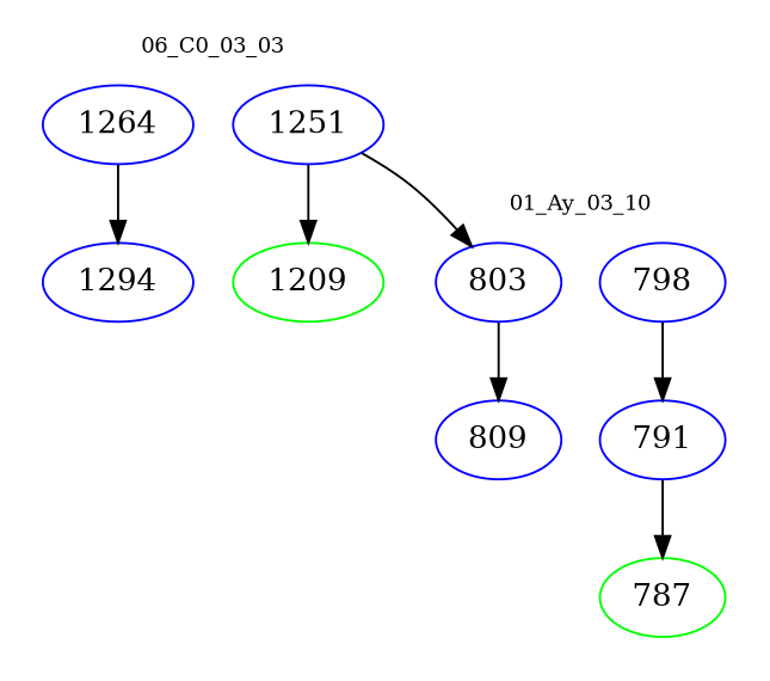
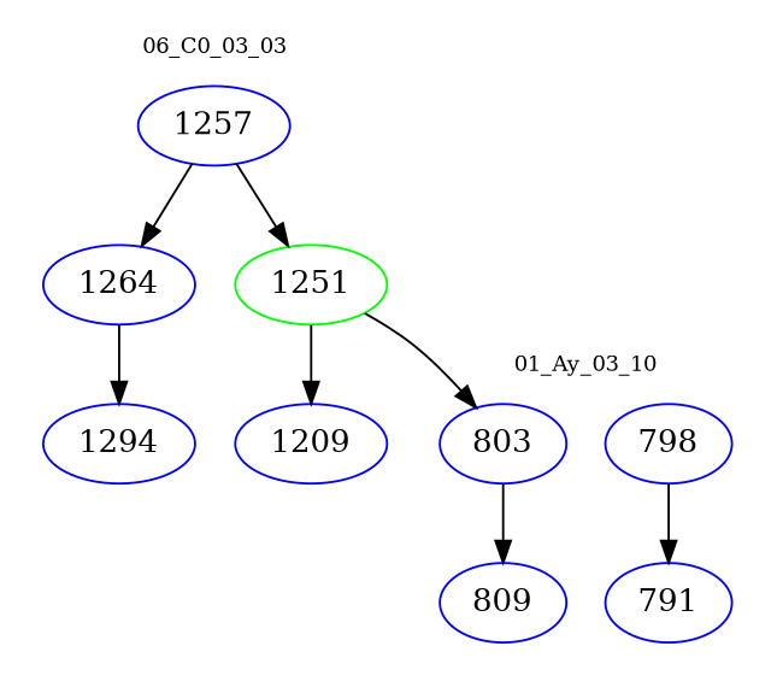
  digraph {
    node [color=blue]
    edge [color=black]
    n1 [label=798]
    n2 [label=791]
    n3 [label=803]
-   n4 [color=green label=787]
    n5 [label=809]
-   n7 [label=1251]
+   n6 [label=1257]
+   n7 [color=green label=1251]
    n8 [label=1264]
-   n9 [color=green label=1209]
+   n9 [label=1209]
    n10 [label=1294]
    subgraph cluster_1 {
      color=white
      fontsize=10
      label="01_Ay_03_10"
      n1
      n2
      n3
-     n4
      n5
    }
    subgraph cluster_2 {
      color=white
      fontsize=10
      label="06_C0_03_03"
+     n6
      n7
      n8
      n9
      n10
    }
    n1 -> n2
-   n2 -> n4
    n3 -> n5
+   n6 -> n7
+   n6 -> n8
    n7 -> n3
    n7 -> n9
    n8 -> n10
  }
